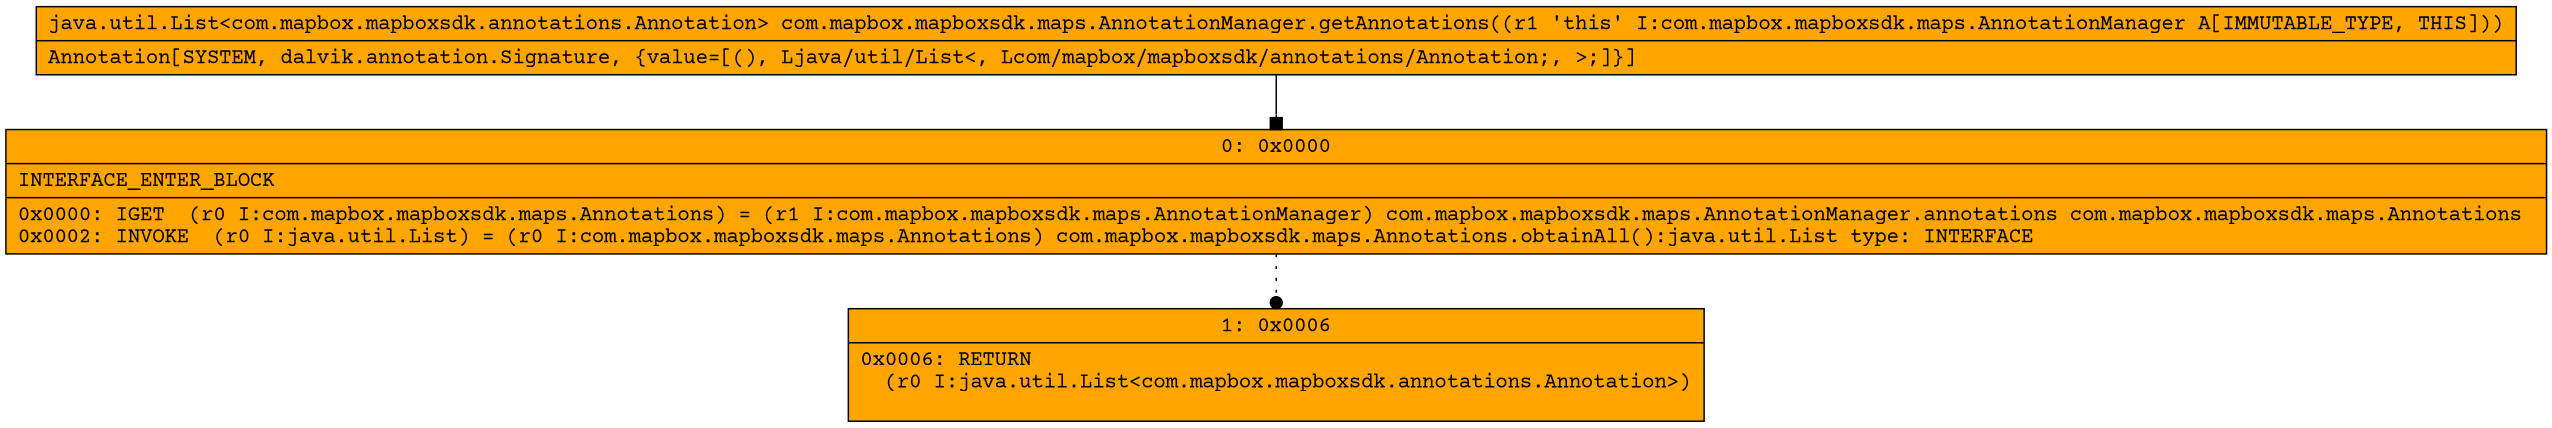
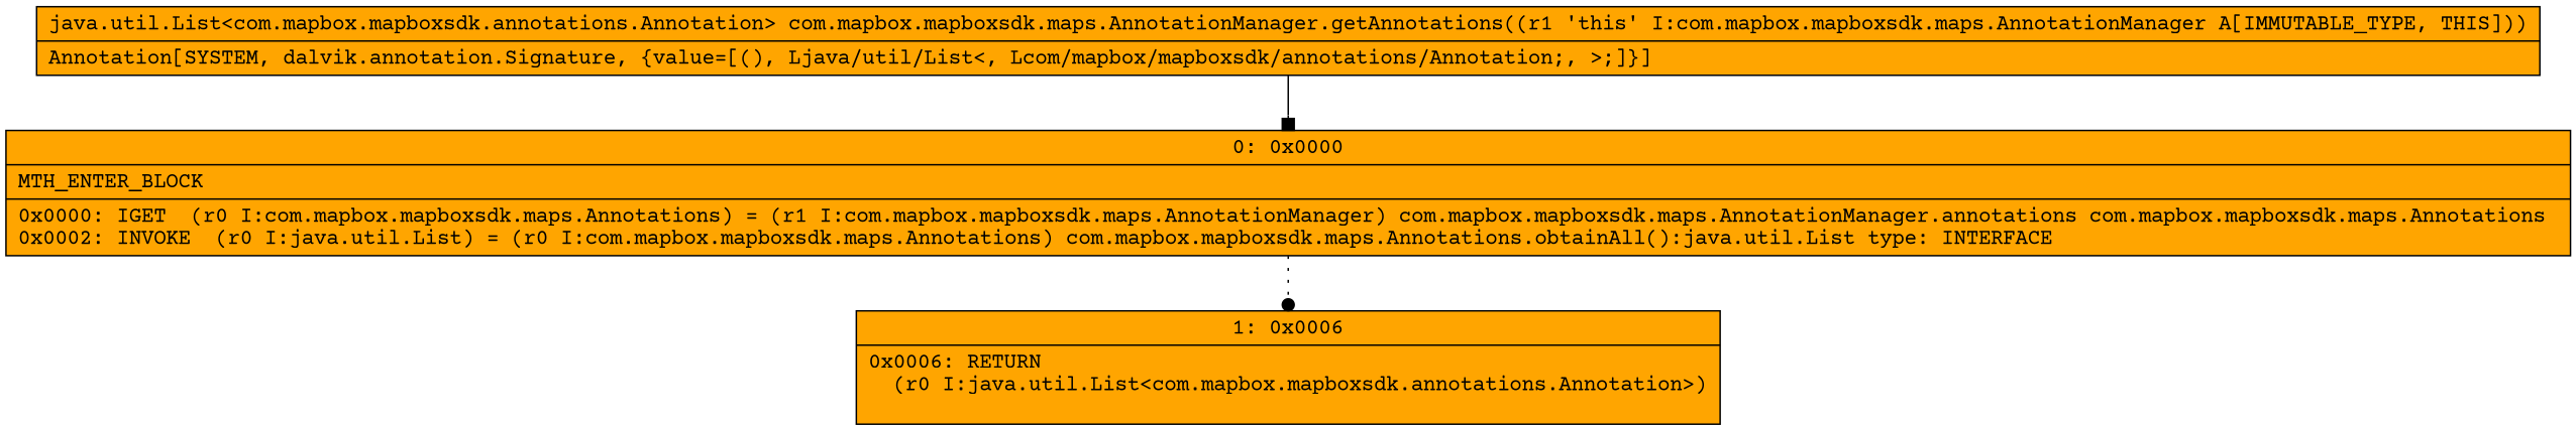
  digraph {
    fontname="Courier Prime"
    node [shape=record style=filled fillcolor=orange fontname="Courier Prime"]
    edge [fontname="Courier Prime"]
-   n1 [label="{0\:\ 0x0000|INTERFACE_ENTER_BLOCK\l|0x0000: IGET  (r0 I:com.mapbox.mapboxsdk.maps.Annotations) = (r1 I:com.mapbox.mapboxsdk.maps.AnnotationManager) com.mapbox.mapboxsdk.maps.AnnotationManager.annotations com.mapbox.mapboxsdk.maps.Annotations \l0x0002: INVOKE  (r0 I:java.util.List) = (r0 I:com.mapbox.mapboxsdk.maps.Annotations) com.mapbox.mapboxsdk.maps.Annotations.obtainAll():java.util.List type: INTERFACE \l}"]
+   n1 [label="{0\:\ 0x0000|MTH_ENTER_BLOCK\l|0x0000: IGET  (r0 I:com.mapbox.mapboxsdk.maps.Annotations) = (r1 I:com.mapbox.mapboxsdk.maps.AnnotationManager) com.mapbox.mapboxsdk.maps.AnnotationManager.annotations com.mapbox.mapboxsdk.maps.Annotations \l0x0002: INVOKE  (r0 I:java.util.List) = (r0 I:com.mapbox.mapboxsdk.maps.Annotations) com.mapbox.mapboxsdk.maps.Annotations.obtainAll():java.util.List type: INTERFACE \l}"]
    n2 [label="{1\:\ 0x0006|0x0006: RETURN  \l  (r0 I:java.util.List\<com.mapbox.mapboxsdk.annotations.Annotation\>)\l \l}"]
    n3 [label="{java.util.List\<com.mapbox.mapboxsdk.annotations.Annotation\> com.mapbox.mapboxsdk.maps.AnnotationManager.getAnnotations((r1 'this' I:com.mapbox.mapboxsdk.maps.AnnotationManager A[IMMUTABLE_TYPE, THIS]))  | Annotation[SYSTEM, dalvik.annotation.Signature, \{value=[(), Ljava\/util\/List\<, Lcom\/mapbox\/mapboxsdk\/annotations\/Annotation;, \>;]\}]\l}"]
    n1 -> n2 [style=dotted arrowhead=dot]
    n3 -> n1 [style=solid arrowhead=box]
  }
